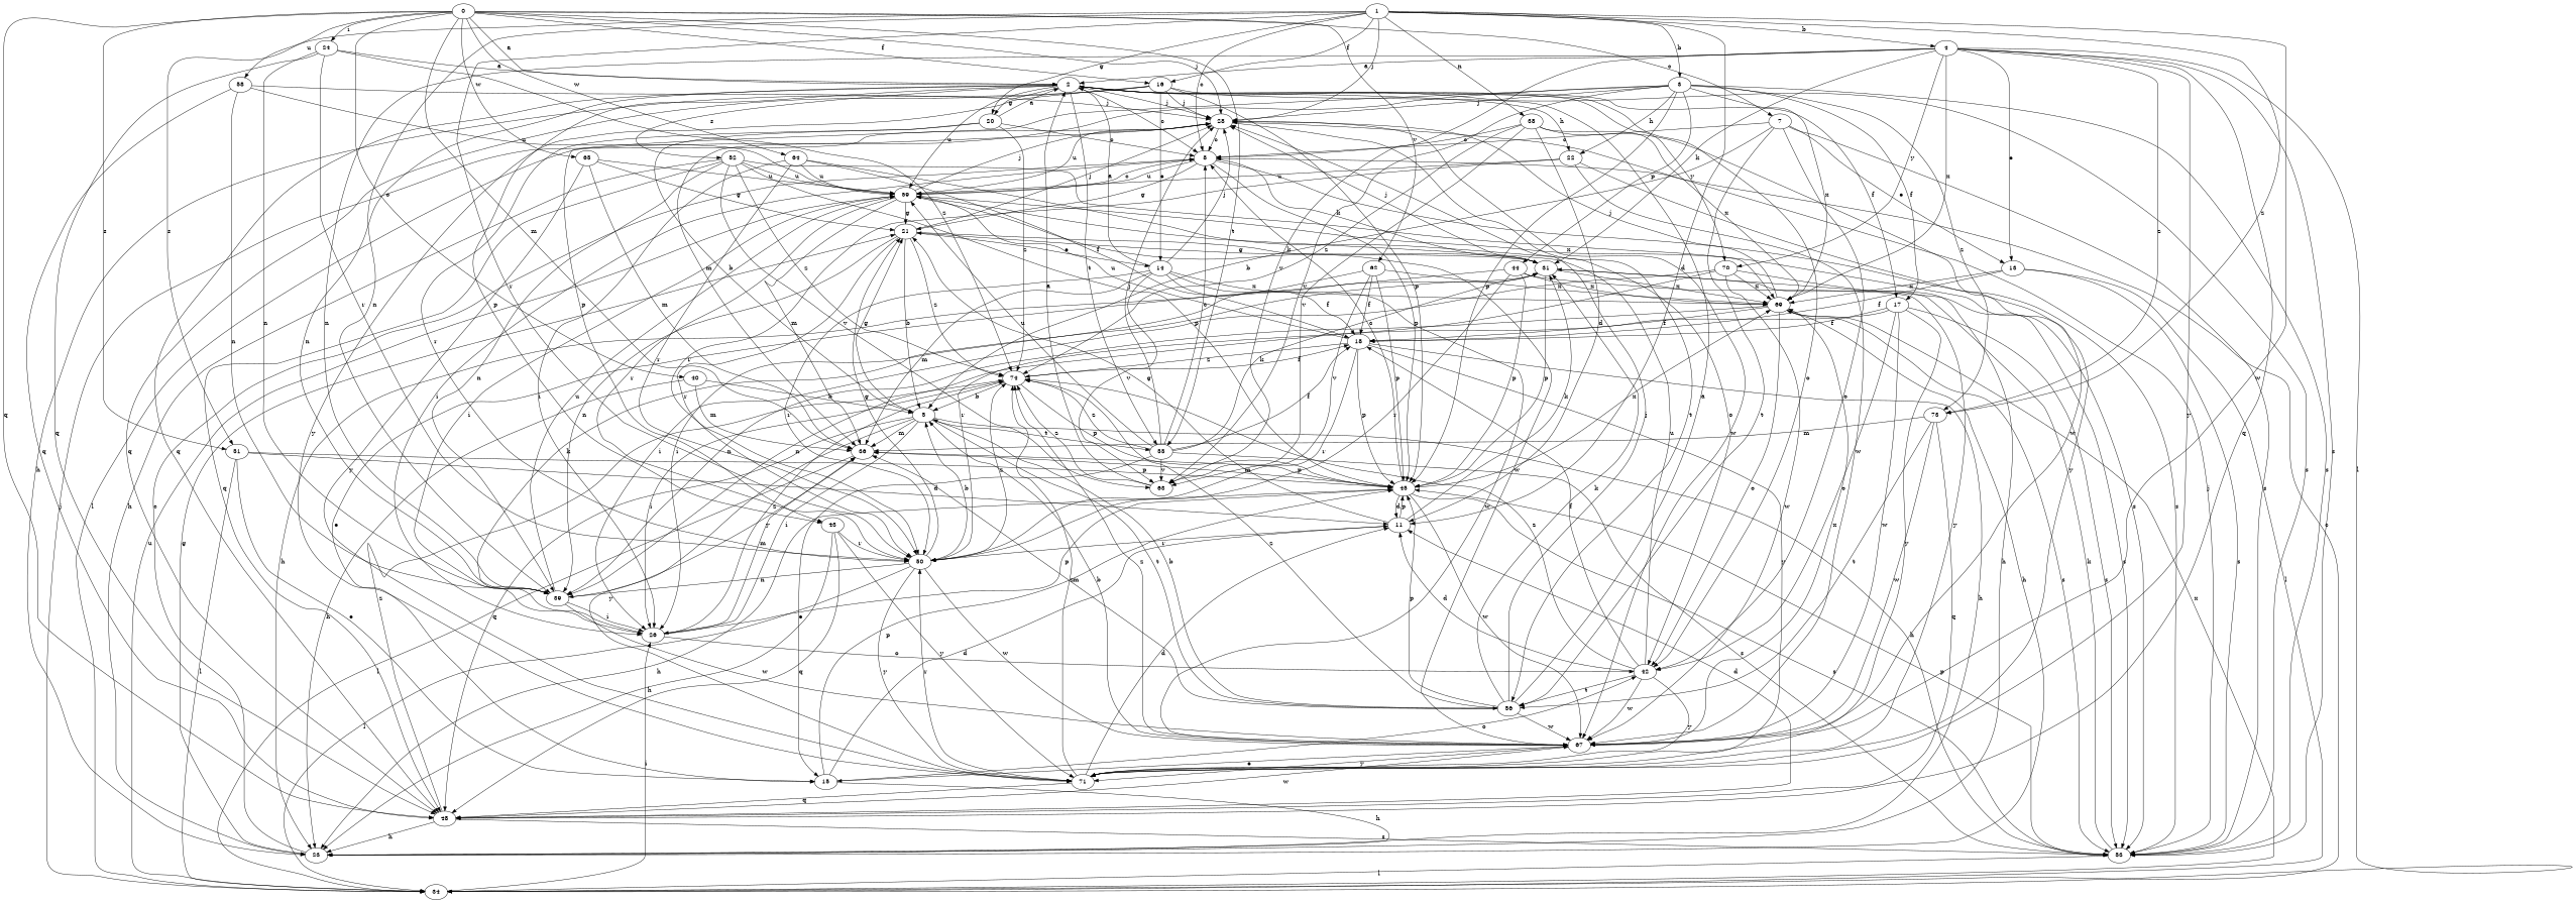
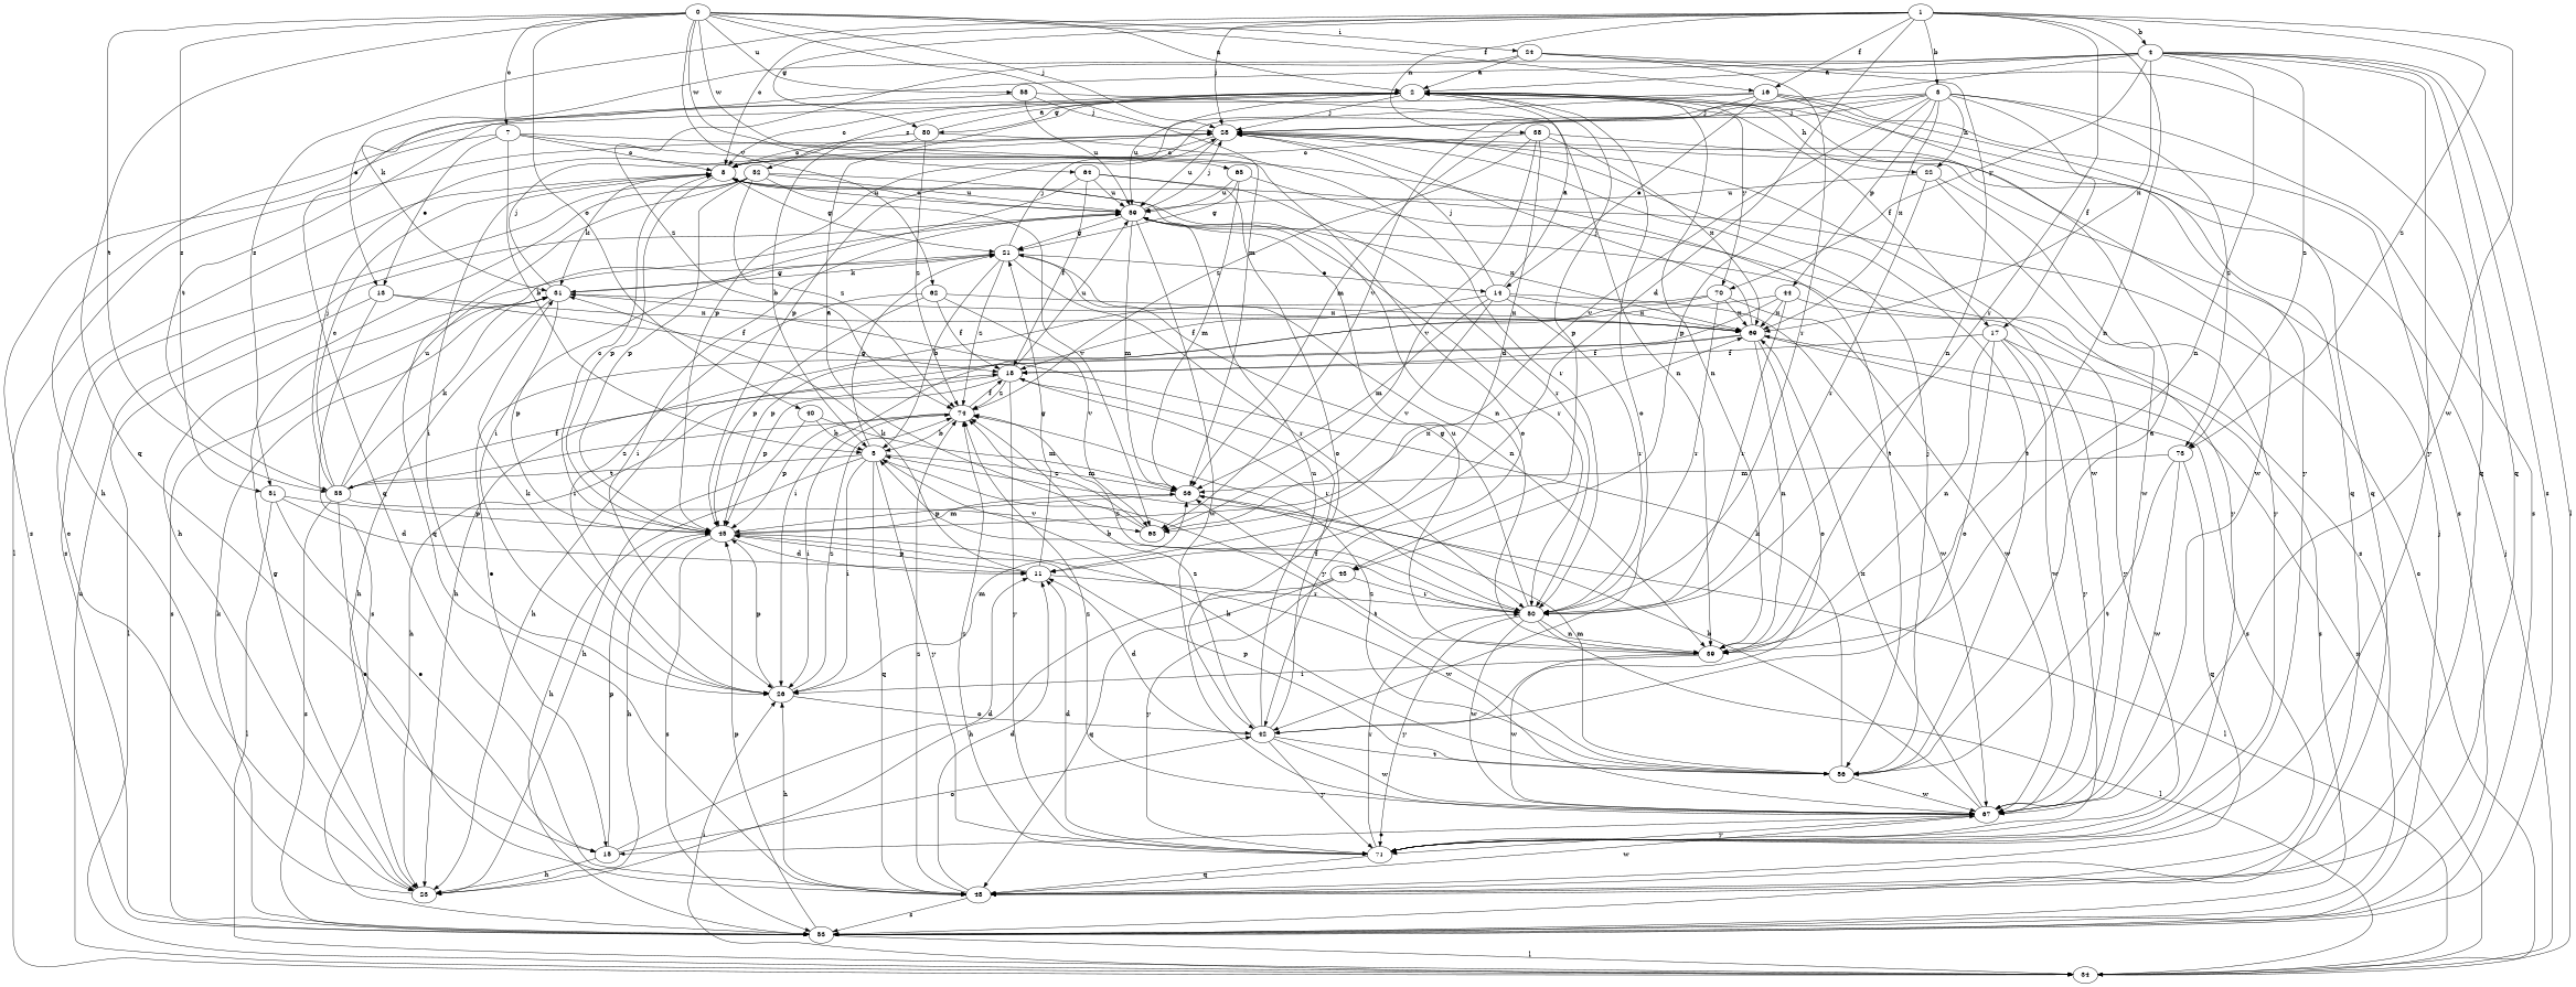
  strict digraph {
    0
    2
    7
    16
    24
    28
    36
    40
    48
    51
    55
    58
    62
    64
    65
    8
-   20
+   20 [label=80]
    39
    17
    22
    42
    43
    52
    59
    70
    53
    13
    5
    56
    45
    71
    14
    23
    50
    74
    67
    34
    11
    15
    63
    31
    18
    69
    26
    21
    1
    3
    4
    38
    73
    44
    0 -> 2 [label=a]
    0 -> 7 [label=c]
    0 -> 16 [label=f]
    0 -> 24 [label=i]
    0 -> 28 [label=j]
    0 -> 36 [label=m]
    0 -> 40 [label=o]
    0 -> 48 [label=q]
    0 -> 51 [label=s]
    0 -> 55 [label=t]
    0 -> 58 [label=u]
    0 -> 62 [label=v]
    0 -> 64 [label=w]
    0 -> 65 [label=w]
    2 -> 28 [label=j]
    2 -> 48 [label=q]
    2 -> 55 [label=t]
    2 -> 8 [label=c]
    2 -> 20 [label=g]
    2 -> 39 [label=n]
    2 -> 17 [label=f]
    2 -> 22 [label=h]
    2 -> 42 [label=o]
    2 -> 43 [label=p]
    2 -> 52 [label=s]
    2 -> 59 [label=u]
    2 -> 70 [label=y]
    7 -> 8 [label=c]
    7 -> 42 [label=o]
    7 -> 53 [label=s]
    7 -> 13 [label=e]
    7 -> 5 [label=b]
    7 -> 56 [label=t]
    16 -> 28 [label=j]
    16 -> 48 [label=q]
    16 -> 53 [label=s]
    16 -> 45 [label=p]
    16 -> 71 [label=y]
    16 -> 14 [label=e]
    16 -> 23 [label=h]
    24 -> 2 [label=a]
    24 -> 48 [label=q]
    24 -> 39 [label=n]
    24 -> 50 [label=r]
    24 -> 74 [label=z]
    28 -> 8 [label=c]
    28 -> 59 [label=u]
    28 -> 56 [label=t]
    28 -> 67 [label=w]
    28 -> 34 [label=l]
    36 -> 45 [label=p]
    36 -> 34 [label=l]
    40 -> 36 [label=m]
    40 -> 5 [label=b]
    40 -> 23 [label=h]
    48 -> 53 [label=s]
-   48 -> 23 [label=h]
+   48 -> 26 [label=h]
    48 -> 74 [label=z]
    48 -> 67 [label=w]
    48 -> 11 [label=d]
    51 -> 45 [label=p]
    51 -> 34 [label=l]
    51 -> 11 [label=d]
    51 -> 15 [label=e]
    55 -> 28 [label=j]
    55 -> 8 [label=c]
    55 -> 59 [label=u]
    55 -> 53 [label=s]
    55 -> 74 [label=z]
    55 -> 15 [label=e]
    55 -> 63 [label=v]
    55 -> 31 [label=k]
    55 -> 18 [label=f]
    58 -> 28 [label=j]
    58 -> 48 [label=q]
    58 -> 39 [label=n]
    58 -> 59 [label=u]
    62 -> 45 [label=p]
    62 -> 63 [label=v]
    62 -> 18 [label=f]
    62 -> 69 [label=x]
    62 -> 26 [label=i]
    64 -> 42 [label=o]
    64 -> 59 [label=u]
    64 -> 50 [label=r]
    64 -> 18 [label=f]
    64 -> 26 [label=i]
    65 -> 36 [label=m]
    65 -> 59 [label=u]
    65 -> 71 [label=y]
    65 -> 21 [label=g]
    8 -> 59 [label=u]
    8 -> 53 [label=s]
    8 -> 45 [label=p]
    8 -> 31 [label=k]
    8 -> 26 [label=i]
    8 -> 21 [label=g]
    20 -> 2 [label=a]
    20 -> 8 [label=c]
    20 -> 5 [label=b]
    20 -> 50 [label=r]
    20 -> 74 [label=z]
    39 -> 36 [label=y]
    39 -> 59 [label=u]
    39 -> 67 [label=w]
    39 -> 26 [label=i]
    17 -> 39 [label=n]
    17 -> 42 [label=o]
    17 -> 53 [label=s]
    17 -> 71 [label=y]
    17 -> 67 [label=w]
    17 -> 18 [label=f]
    22 -> 59 [label=u]
    22 -> 71 [label=y]
    22 -> 50 [label=r]
    22 -> 67 [label=w]
    42 -> 59 [label=u]
    42 -> 56 [label=t]
    42 -> 71 [label=y]
    42 -> 74 [label=z]
    42 -> 67 [label=w]
    42 -> 11 [label=d]
    42 -> 18 [label=f]
    43 -> 48 [label=q]
    43 -> 71 [label=y]
    43 -> 23 [label=h]
    43 -> 50 [label=r]
    52 -> 48 [label=q]
    52 -> 39 [label=n]
    52 -> 59 [label=u]
    52 -> 53 [label=s]
    52 -> 45 [label=p]
    52 -> 23 [label=h]
    52 -> 74 [label=z]
    52 -> 63 [label=v]
    59 -> 28 [label=j]
    59 -> 36 [label=m]
    59 -> 8 [label=c]
    59 -> 50 [label=r]
    59 -> 67 [label=w]
    59 -> 69 [label=x]
    59 -> 26 [label=i]
    59 -> 21 [label=g]
    70 -> 23 [label=h]
    70 -> 50 [label=r]
    70 -> 67 [label=w]
    70 -> 69 [label=x]
    70 -> 26 [label=i]
    53 -> 28 [label=j]
    53 -> 45 [label=p]
    53 -> 34 [label=l]
    53 -> 31 [label=k]
    13 -> 53 [label=s]
    13 -> 34 [label=l]
    13 -> 18 [label=f]
    13 -> 69 [label=x]
    5 -> 36 [label=m]
    5 -> 48 [label=q]
    5 -> 55 [label=t]
    5 -> 53 [label=h]
    5 -> 56 [label=t]
    5 -> 71 [label=y]
    5 -> 26 [label=i]
    5 -> 21 [label=g]
    56 -> 2 [label=a]
    56 -> 28 [label=j]
    56 -> 36 [label=m]
    56 -> 5 [label=b]
    56 -> 45 [label=p]
    56 -> 74 [label=z]
    56 -> 67 [label=w]
    56 -> 31 [label=k]
    45 -> 36 [label=m]
    45 -> 8 [label=c]
    45 -> 53 [label=s]
    45 -> 23 [label=h]
    45 -> 67 [label=w]
    45 -> 11 [label=d]
    45 -> 69 [label=x]
    71 -> 48 [label=q]
    71 -> 50 [label=r]
    71 -> 74 [label=z]
    71 -> 11 [label=d]
    14 -> 2 [label=a]
    14 -> 28 [label=j]
    14 -> 36 [label=m]
    14 -> 50 [label=r]
    14 -> 67 [label=w]
    14 -> 63 [label=v]
    14 -> 18 [label=f]
    14 -> 69 [label=x]
    23 -> 8 [label=c]
    23 -> 21 [label=g]
    50 -> 39 [label=n]
    50 -> 5 [label=b]
    50 -> 71 [label=y]
    50 -> 74 [label=z]
    50 -> 67 [label=w]
    50 -> 34 [label=l]
    50 -> 21 [label=g]
    74 -> 5 [label=b]
    74 -> 45 [label=p]
    74 -> 18 [label=f]
    74 -> 26 [label=i]
    67 -> 5 [label=b]
    67 -> 71 [label=y]
    67 -> 74 [label=z]
    67 -> 15 [label=e]
    67 -> 69 [label=x]
    34 -> 28 [label=j]
    34 -> 8 [label=c]
    34 -> 59 [label=u]
    34 -> 69 [label=x]
    34 -> 26 [label=i]
    11 -> 45 [label=p]
    11 -> 50 [label=r]
    11 -> 31 [label=k]
    11 -> 21 [label=g]
    15 -> 42 [label=o]
    15 -> 45 [label=p]
    15 -> 23 [label=h]
    15 -> 11 [label=d]
    63 -> 2 [label=a]
    63 -> 74 [label=z]
    31 -> 28 [label=j]
    31 -> 53 [label=s]
    31 -> 45 [label=p]
    31 -> 23 [label=h]
    31 -> 69 [label=x]
    31 -> 21 [label=g]
    18 -> 59 [label=u]
    18 -> 45 [label=p]
    18 -> 71 [label=y]
    18 -> 23 [label=h]
    18 -> 50 [label=r]
    18 -> 74 [label=z]
    69 -> 28 [label=j]
    69 -> 39 [label=n]
    69 -> 42 [label=o]
    69 -> 53 [label=s]
    69 -> 23 [label=h]
    69 -> 18 [label=f]
    26 -> 36 [label=m]
    26 -> 42 [label=o]
    26 -> 45 [label=p]
    26 -> 74 [label=z]
    26 -> 31 [label=k]
    21 -> 28 [label=j]
    21 -> 39 [label=n]
    21 -> 5 [label=b]
    21 -> 14 [label=e]
    21 -> 50 [label=r]
    21 -> 74 [label=z]
    21 -> 31 [label=k]
    1 -> 16 [label=f]
    1 -> 28 [label=j]
    1 -> 51 [label=s]
    1 -> 8 [label=c]
    1 -> 20 [label=g]
    1 -> 39 [label=n]
    1 -> 50 [label=r]
    1 -> 67 [label=w]
    1 -> 11 [label=d]
    1 -> 3 [label=b]
    1 -> 4 [label=b]
    1 -> 38 [label=n]
    1 -> 73 [label=z]
    3 -> 28 [label=j]
    3 -> 36 [label=m]
    3 -> 17 [label=f]
    3 -> 22 [label=h]
    3 -> 43 [label=p]
    3 -> 53 [label=s]
    3 -> 45 [label=p]
    3 -> 63 [label=v]
    3 -> 69 [label=x]
    3 -> 73 [label=z]
    3 -> 44 [label=p]
    4 -> 2 [label=a]
    4 -> 48 [label=q]
    4 -> 39 [label=n]
    4 -> 70 [label=y]
    4 -> 53 [label=s]
    4 -> 13 [label=e]
    4 -> 71 [label=y]
    4 -> 34 [label=l]
    4 -> 63 [label=v]
    4 -> 31 [label=k]
    4 -> 69 [label=x]
    4 -> 73 [label=z]
    38 -> 8 [label=c]
    38 -> 74 [label=z]
    38 -> 67 [label=w]
    38 -> 11 [label=d]
    38 -> 63 [label=v]
    38 -> 69 [label=x]
    73 -> 36 [label=m]
    73 -> 48 [label=q]
    73 -> 56 [label=t]
    73 -> 67 [label=w]
    44 -> 45 [label=p]
    44 -> 71 [label=y]
    44 -> 50 [label=r]
    44 -> 15 [label=e]
    44 -> 69 [label=x]
  }
